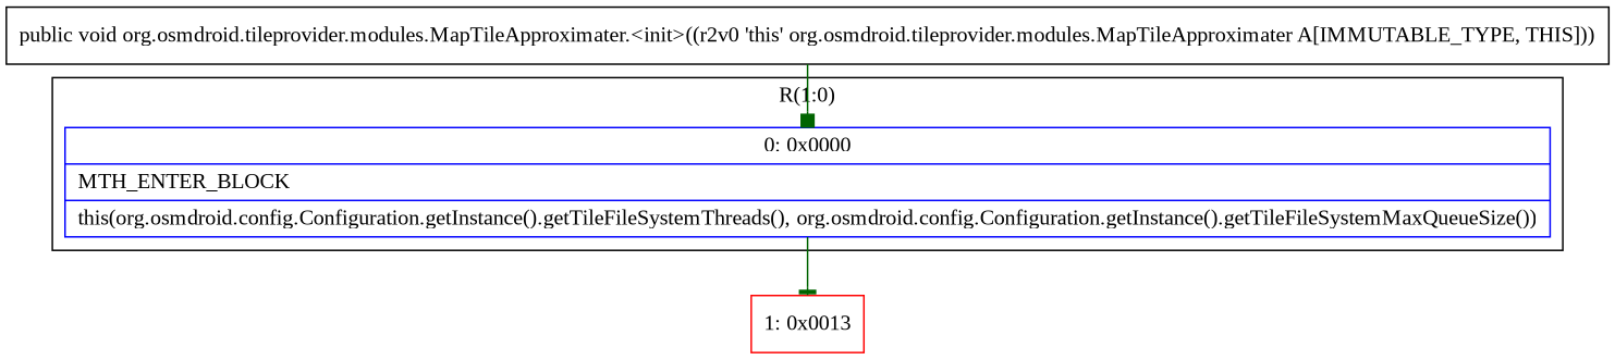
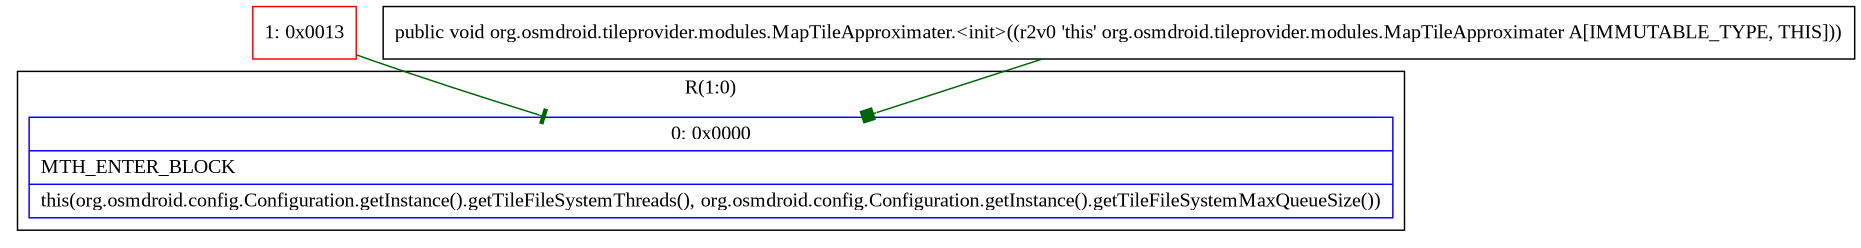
  digraph {
    fontname="Liberation Serif"
    node [shape=record fontname="Liberation Serif"]
    edge [color=darkgreen fontname="Liberation Serif"]
    n1 [color=blue label="{0\:\ 0x0000|MTH_ENTER_BLOCK\l|this(org.osmdroid.config.Configuration.getInstance().getTileFileSystemThreads(), org.osmdroid.config.Configuration.getInstance().getTileFileSystemMaxQueueSize())\l}"]
    n2 [color=red label="{1\:\ 0x0013}"]
    n3 [label="{public void org.osmdroid.tileprovider.modules.MapTileApproximater.\<init\>((r2v0 'this' org.osmdroid.tileprovider.modules.MapTileApproximater A[IMMUTABLE_TYPE, THIS])) }"]
    subgraph cluster_1 {
      label="R(1:0)"
      n1
    }
-   n1 -> n2 [arrowhead=tee]
+   n2 -> n1 [arrowhead=tee]
    n3 -> n1 [arrowhead=box]
  }
